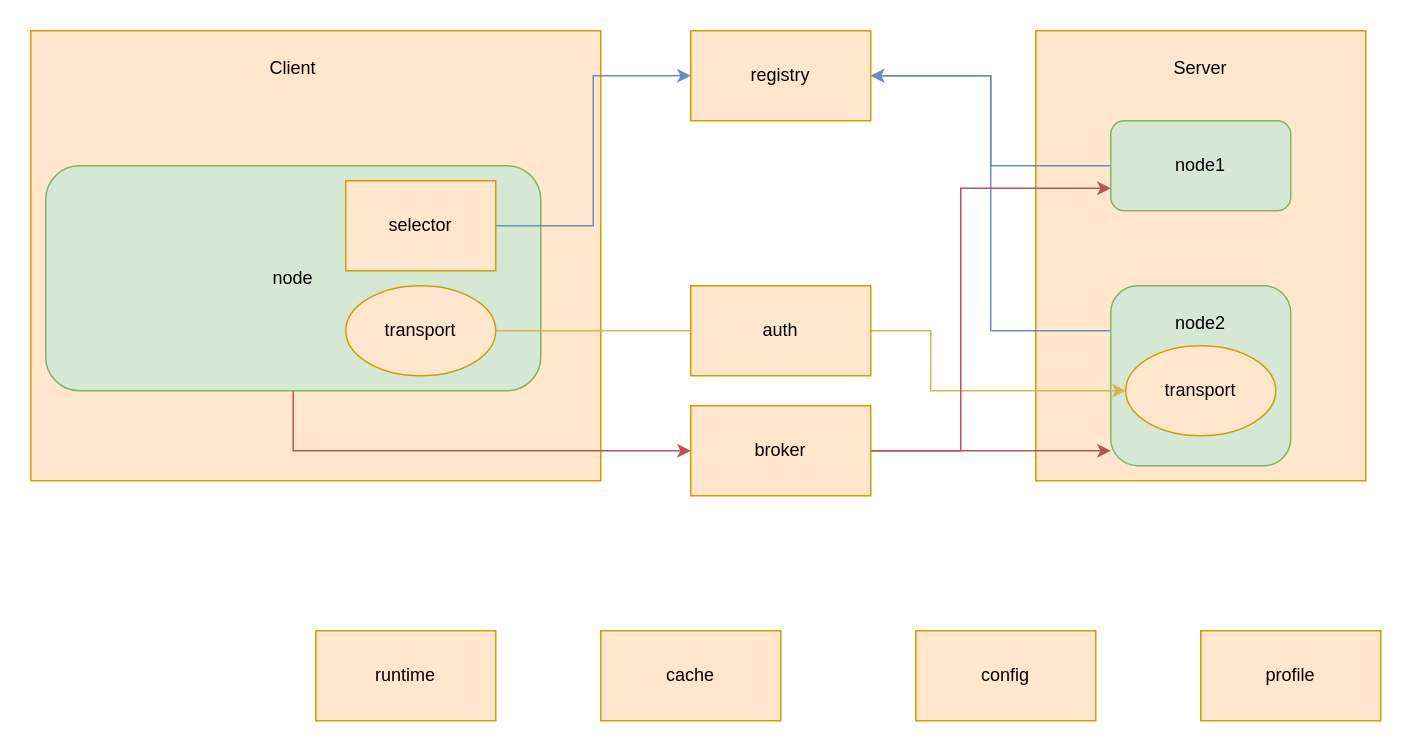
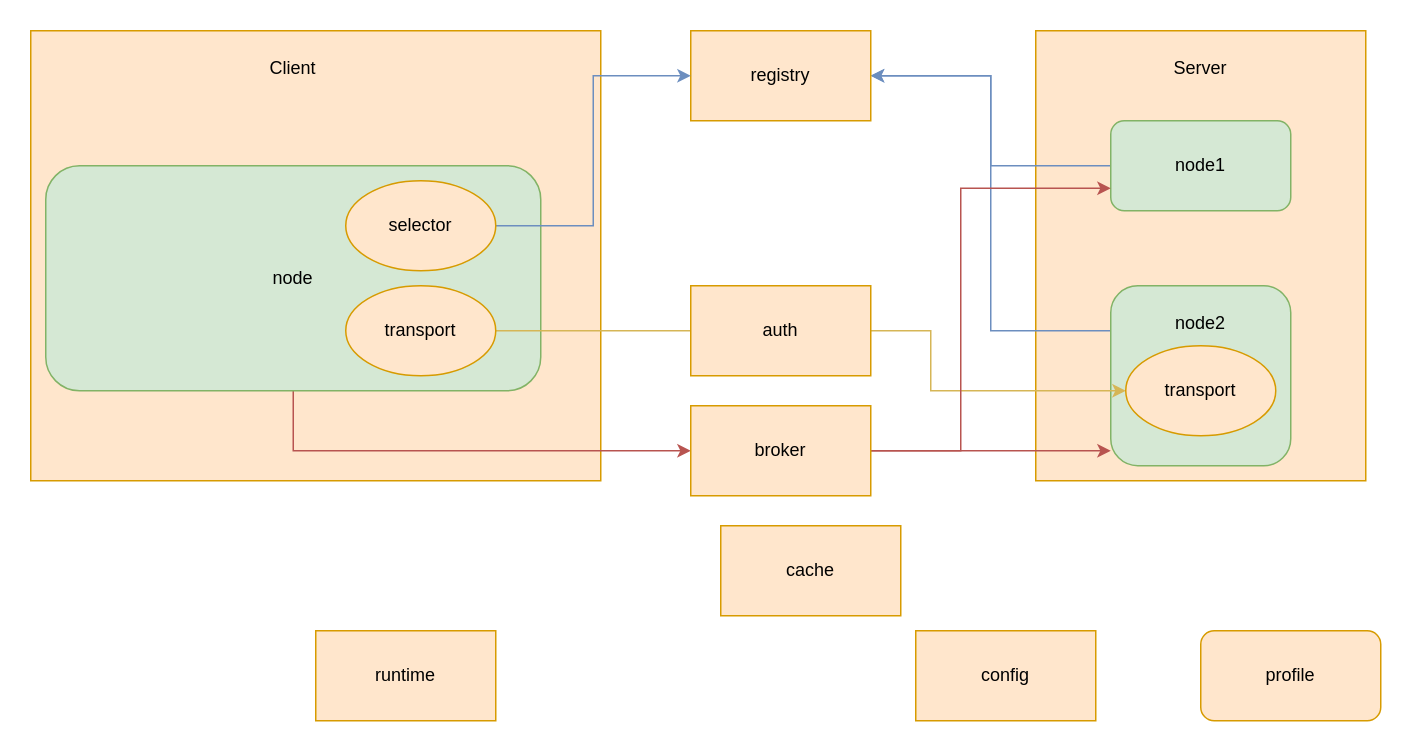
  <mxCell id="0" />
  <mxCell id="1" parent="0" />
  <mxCell id="2" value="" style="rounded=0;whiteSpace=wrap;html=1;fillColor=#ffe6cc;strokeColor=#d79b00;" parent="1" vertex="1"><mxGeometry x="690" y="20" width="220" height="300" as="geometry" /></mxCell>
  <mxCell id="3" style="edgeStyle=orthogonalEdgeStyle;rounded=0;orthogonalLoop=1;jettySize=auto;html=1;exitX=0;exitY=0.5;exitDx=0;exitDy=0;entryX=1;entryY=0.5;entryDx=0;entryDy=0;fillColor=#dae8fc;strokeColor=#6c8ebf;" parent="1" source="4" target="12" edge="1"><mxGeometry relative="1" as="geometry" /></mxCell>
  <mxCell id="4" value="node1" style="rounded=1;whiteSpace=wrap;html=1;fillColor=#d5e8d4;strokeColor=#82b366;" parent="1" vertex="1"><mxGeometry x="740" y="80" width="120" height="60" as="geometry" /></mxCell>
  <mxCell id="5" style="edgeStyle=orthogonalEdgeStyle;rounded=0;orthogonalLoop=1;jettySize=auto;html=1;exitX=0;exitY=0.25;exitDx=0;exitDy=0;entryX=1;entryY=0.5;entryDx=0;entryDy=0;fillColor=#dae8fc;strokeColor=#6c8ebf;" parent="1" source="6" target="12" edge="1"><mxGeometry relative="1" as="geometry" /></mxCell>
  <mxCell id="6" value="" style="rounded=1;whiteSpace=wrap;html=1;fillColor=#d5e8d4;strokeColor=#82b366;" parent="1" vertex="1"><mxGeometry x="740" y="190" width="120" height="120" as="geometry" /></mxCell>
  <mxCell id="7" value="Server" style="text;html=1;strokeColor=none;fillColor=none;align=center;verticalAlign=middle;whiteSpace=wrap;rounded=0;" parent="1" vertex="1"><mxGeometry x="770" y="30" width="60" height="30" as="geometry" /></mxCell>
  <mxCell id="8" value="" style="rounded=0;whiteSpace=wrap;html=1;fillColor=#ffe6cc;strokeColor=#d79b00;" parent="1" vertex="1"><mxGeometry x="20" y="20" width="380" height="300" as="geometry" /></mxCell>
  <mxCell id="9" value="Client" style="text;html=1;strokeColor=none;fillColor=none;align=center;verticalAlign=middle;whiteSpace=wrap;rounded=0;" parent="1" vertex="1"><mxGeometry x="165" y="30" width="60" height="30" as="geometry" /></mxCell>
  <mxCell id="10" style="edgeStyle=orthogonalEdgeStyle;rounded=0;orthogonalLoop=1;jettySize=auto;html=1;exitX=0.5;exitY=1;exitDx=0;exitDy=0;fillColor=#f8cecc;strokeColor=#b85450;" parent="1" source="11" target="21" edge="1"><mxGeometry relative="1" as="geometry"><Array as="points"><mxPoint x="195" y="300" /></Array></mxGeometry></mxCell>
  <mxCell id="11" value="node" style="rounded=1;whiteSpace=wrap;html=1;fillColor=#d5e8d4;strokeColor=#82b366;" parent="1" vertex="1"><mxGeometry x="30" y="110" width="330" height="150" as="geometry" /></mxCell>
  <mxCell id="12" value="registry" style="rounded=0;whiteSpace=wrap;html=1;fillColor=#ffe6cc;strokeColor=#d79b00;" parent="1" vertex="1"><mxGeometry x="460" y="20" width="120" height="60" as="geometry" /></mxCell>
  <mxCell id="13" style="edgeStyle=orthogonalEdgeStyle;rounded=0;orthogonalLoop=1;jettySize=auto;html=1;exitX=1;exitY=0.5;exitDx=0;exitDy=0;entryX=0;entryY=0.5;entryDx=0;entryDy=0;fillColor=#dae8fc;strokeColor=#6c8ebf;" parent="1" source="14" target="12" edge="1"><mxGeometry relative="1" as="geometry" /></mxCell>
- <mxCell id="14" value="selector" style="whiteSpace=wrap;html=1;fillColor=#ffe6cc;strokeColor=#d79b00;rounded=0;" parent="1" vertex="1"><mxGeometry x="230" y="120" width="100" height="60" as="geometry" /></mxCell>
+ <mxCell id="14" value="selector" style="ellipse;whiteSpace=wrap;html=1;fillColor=#ffe6cc;strokeColor=#d79b00;" parent="1" vertex="1"><mxGeometry x="230" y="120" width="100" height="60" as="geometry" /></mxCell>
  <mxCell id="15" style="edgeStyle=orthogonalEdgeStyle;rounded=0;orthogonalLoop=1;jettySize=auto;html=1;exitX=1;exitY=0.5;exitDx=0;exitDy=0;fillColor=#fff2cc;strokeColor=#d6b656;" parent="1" source="16" target="25" edge="1"><mxGeometry relative="1" as="geometry"><Array as="points"><mxPoint x="620" y="220" /><mxPoint x="620" y="260" /></Array></mxGeometry></mxCell>
  <mxCell id="16" value="transport" style="ellipse;whiteSpace=wrap;html=1;fillColor=#ffe6cc;strokeColor=#d79b00;" parent="1" vertex="1"><mxGeometry x="230" y="190" width="100" height="60" as="geometry" /></mxCell>
- <mxCell id="17" value="cache" style="rounded=0;whiteSpace=wrap;html=1;fillColor=#ffe6cc;strokeColor=#d79b00;" parent="1" vertex="1"><mxGeometry y="420" width="120" height="60" as="geometry" x="400" /></mxCell>
+ <mxCell id="17" value="cache" style="rounded=0;whiteSpace=wrap;html=1;fillColor=#ffe6cc;strokeColor=#d79b00;" parent="1" vertex="1"><mxGeometry x="480" y="350" width="120" height="60" as="geometry" /></mxCell>
  <mxCell id="18" value="config" style="rounded=0;whiteSpace=wrap;html=1;fillColor=#ffe6cc;strokeColor=#d79b00;" parent="1" vertex="1"><mxGeometry x="610" y="420" width="120" height="60" as="geometry" /></mxCell>
  <mxCell id="19" style="edgeStyle=orthogonalEdgeStyle;rounded=0;orthogonalLoop=1;jettySize=auto;html=1;exitX=1;exitY=0.5;exitDx=0;exitDy=0;fillColor=#f8cecc;strokeColor=#b85450;" parent="1" source="21" target="4" edge="1"><mxGeometry relative="1" as="geometry"><Array as="points"><mxPoint x="640" y="300" /><mxPoint x="640" y="125" /></Array></mxGeometry></mxCell>
  <mxCell id="20" style="edgeStyle=orthogonalEdgeStyle;rounded=0;orthogonalLoop=1;jettySize=auto;html=1;exitX=1;exitY=0.5;exitDx=0;exitDy=0;fillColor=#f8cecc;strokeColor=#b85450;" parent="1" source="21" target="6" edge="1"><mxGeometry relative="1" as="geometry"><Array as="points"><mxPoint x="690" y="300" /><mxPoint x="690" y="300" /></Array></mxGeometry></mxCell>
  <mxCell id="21" value="broker" style="rounded=0;whiteSpace=wrap;html=1;fillColor=#ffe6cc;strokeColor=#d79b00;" parent="1" vertex="1"><mxGeometry x="460" y="270" width="120" height="60" as="geometry" /></mxCell>
- <mxCell id="22" value="profile" style="rounded=0;whiteSpace=wrap;html=1;fillColor=#ffe6cc;strokeColor=#d79b00;" parent="1" vertex="1"><mxGeometry x="800" y="420" width="120" height="60" as="geometry" /></mxCell>
+ <mxCell id="22" value="profile" style="whiteSpace=wrap;html=1;fillColor=#ffe6cc;strokeColor=#d79b00;rounded=1;" parent="1" vertex="1"><mxGeometry x="800" y="420" width="120" height="60" as="geometry" /></mxCell>
  <mxCell id="23" value="node2" style="text;html=1;strokeColor=none;fillColor=none;align=center;verticalAlign=middle;whiteSpace=wrap;rounded=0;" parent="1" vertex="1"><mxGeometry x="770" y="200" width="60" height="30" as="geometry" /></mxCell>
  <mxCell id="24" value="auth" style="rounded=0;whiteSpace=wrap;html=1;fillColor=#ffe6cc;strokeColor=#d79b00;" parent="1" vertex="1"><mxGeometry x="460" y="190" width="120" height="60" as="geometry" /></mxCell>
  <mxCell id="25" value="transport" style="ellipse;whiteSpace=wrap;html=1;fillColor=#ffe6cc;strokeColor=#d79b00;" parent="1" vertex="1"><mxGeometry x="750" y="230" width="100" height="60" as="geometry" /></mxCell>
  <mxCell id="26" value="runtime" style="rounded=0;whiteSpace=wrap;html=1;fillColor=#ffe6cc;strokeColor=#d79b00;" parent="1" vertex="1"><mxGeometry x="210" y="420" width="120" height="60" as="geometry" /></mxCell>
